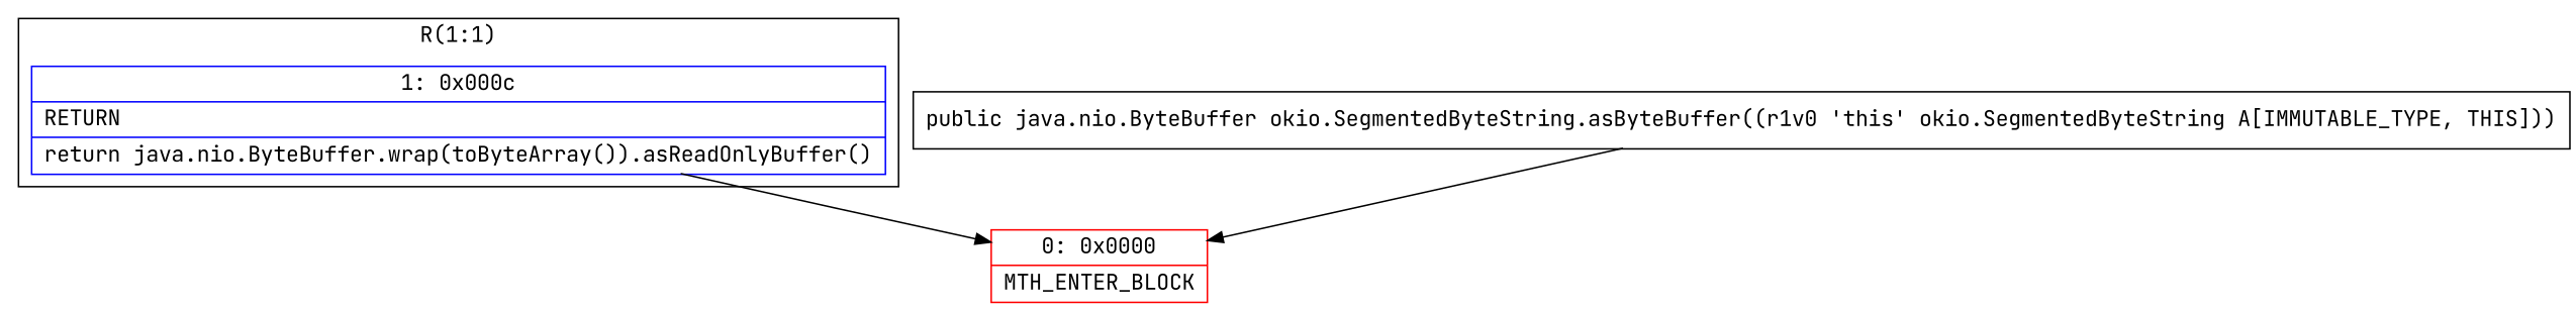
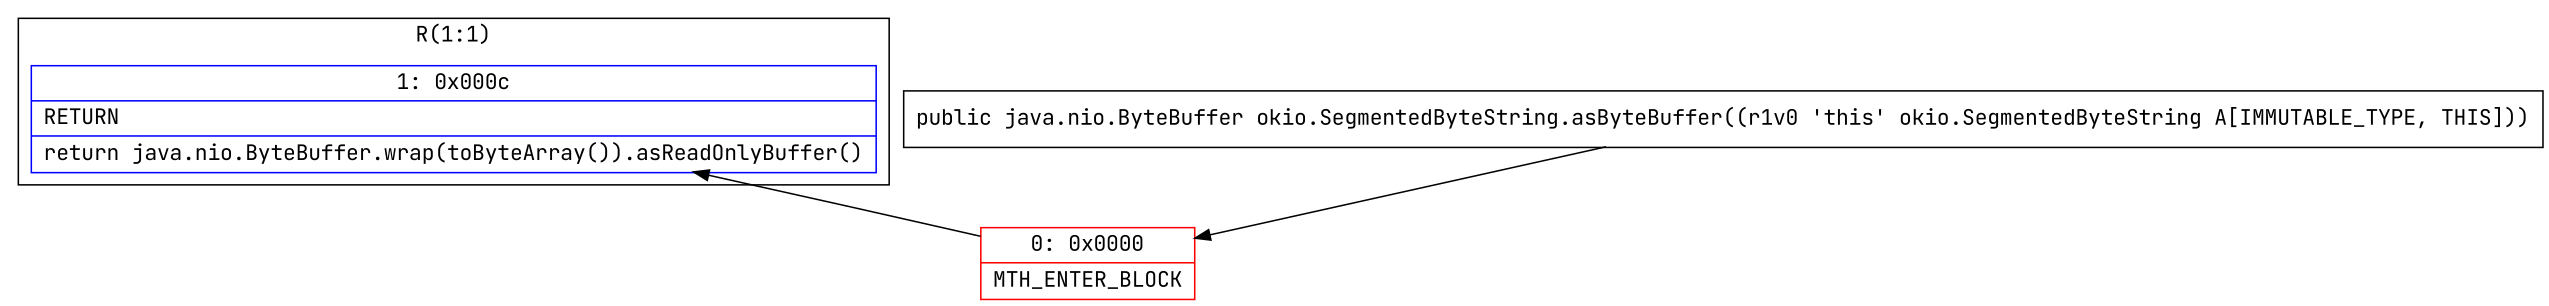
  digraph {
    fontname="JetBrains Mono"
    node [shape=record fontname="JetBrains Mono"]
    edge [fontname="JetBrains Mono"]
    n1 [color=blue label="{1\:\ 0x000c|RETURN\l|return java.nio.ByteBuffer.wrap(toByteArray()).asReadOnlyBuffer()\l}"]
    n2 [color=red label="{0\:\ 0x0000|MTH_ENTER_BLOCK\l}"]
    n3 [label="{public java.nio.ByteBuffer okio.SegmentedByteString.asByteBuffer((r1v0 'this' okio.SegmentedByteString A[IMMUTABLE_TYPE, THIS])) }"]
    subgraph cluster_1 {
      label="R(1:1)"
      n1
    }
-   n1 -> n2
+   n2 -> n1
    n3 -> n2
  }
